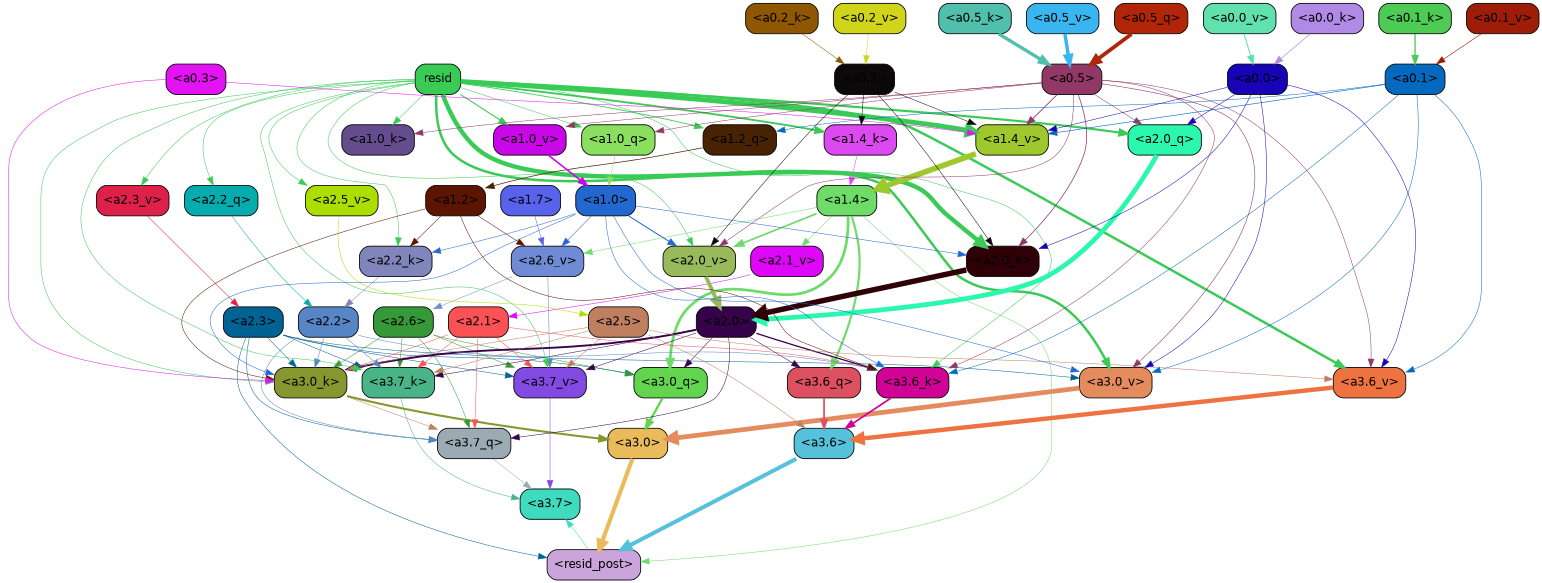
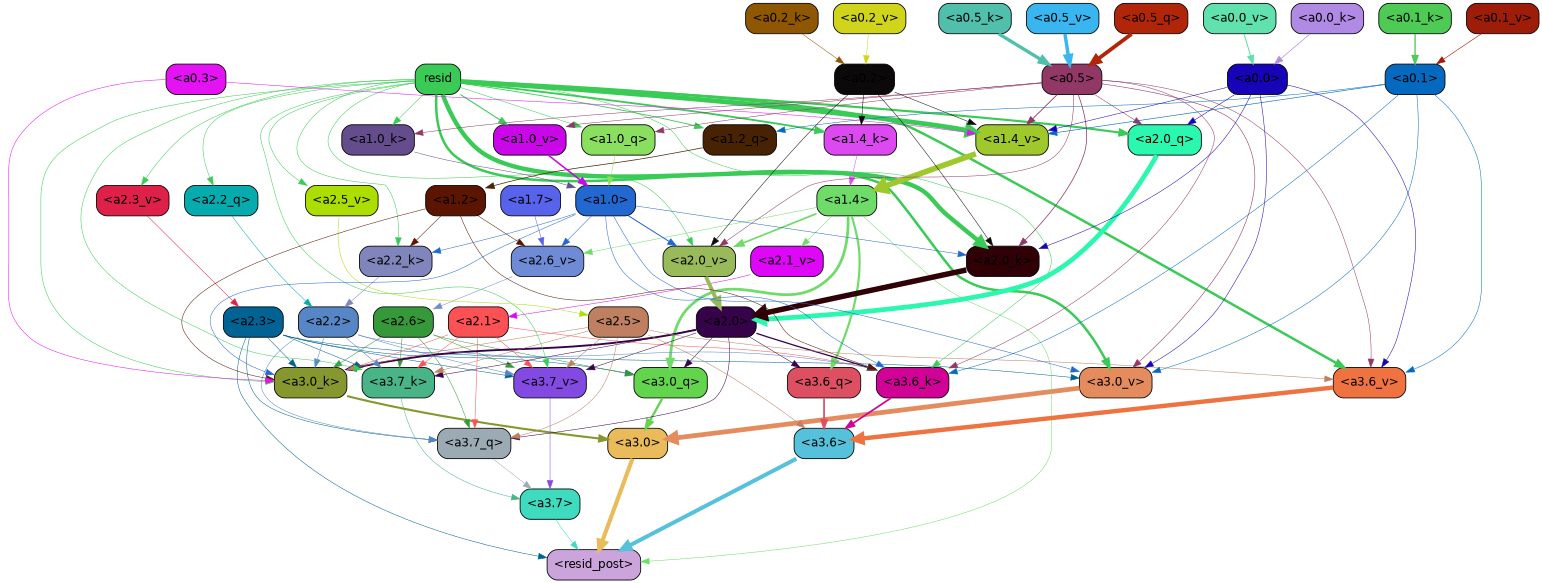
  strict digraph {
    splines=true
    node [color=black fontname=Helvetica shape=box style="filled, rounded"]
    edge [color="#3acb56" penwidth=0.6]
    "<a3.7>" [fillcolor="#3edbbe"]
    "<resid_post>" [fillcolor="#cba4db"]
    "<a3.6>" [fillcolor="#55c1db"]
    "<a3.0>" [fillcolor="#e9bb5a"]
    "<a2.3>" [fillcolor="#016294"]
    "<a3.7_q>" [fillcolor="#9baab3"]
    "<a3.0_q>" [fillcolor="#62d44d"]
    "<a3.7_k>" [fillcolor="#49b486"]
    "<a3.0_k>" [fillcolor="#85972e"]
    "<a3.7_v>" [fillcolor="#834ae2"]
    "<a3.0_v>" [fillcolor="#e58c5e"]
    "<a1.4>" [fillcolor="#6fdc69"]
    "<a3.6_q>" [fillcolor="#dd5061"]
    "<a2.6_v>" [fillcolor="#6f8bd6"]
    "<a2.1_v>" [fillcolor="#de07f8"]
    "<a2.0_v>" [fillcolor="#98ba5a"]
    "<a2.6>" [fillcolor="#369939"]
    "<a2.1>" [fillcolor="#fc5155"]
    "<a2.0>" [fillcolor="#360249"]
    "<a3.6_k>" [fillcolor="#d10296"]
    "<a3.6_v>" [fillcolor="#ee7341"]
    "<a2.5>" [fillcolor="#bf7f61"]
    "<a2.2>" [fillcolor="#5686c5"]
    n24 [fillcolor="#3acb56" label=resid]
    "<a2.2_q>" [fillcolor="#06abae"]
    "<a2.0_q>" [fillcolor="#2bf7af"]
    "<a2.2_k>" [fillcolor="#8085bb"]
    "<a2.0_k>" [fillcolor="#2f0107"]
    "<a2.5_v>" [fillcolor="#acdf01"]
    "<a2.3_v>" [fillcolor="#df2049"]
    "<a1.2_q>" [fillcolor="#472304"]
    "<a1.0_q>" [fillcolor="#8bdf5e"]
    "<a1.4_k>" [fillcolor="#dc49f0"]
    "<a1.0_k>" [fillcolor="#654c8d"]
    "<a1.4_v>" [fillcolor="#9ec82b"]
    "<a1.0_v>" [fillcolor="#ca07e8"]
    "<a1.2>" [fillcolor="#5b1500"]
    "<a1.0>" [fillcolor="#2367d0"]
    "<a0.5>" [fillcolor="#913866"]
    "<a0.1>" [fillcolor="#056abf"]
    "<a0.3>" [fillcolor="#e313f4"]
    "<a0.0>" [fillcolor="#1604b6"]
    "<a0.2>" [fillcolor="#0c090a"]
    "<a1.7>" [fillcolor="#5863ec"]
    "<a0.5_q>" [fillcolor="#b12609"]
    "<a0.5_k>" [fillcolor="#50bfab"]
    "<a0.2_k>" [fillcolor="#8f5701"]
    "<a0.1_k>" [fillcolor="#4dcb54"]
    "<a0.0_k>" [fillcolor="#b18ae6"]
    "<a0.5_v>" [fillcolor="#39b5f0"]
    "<a0.2_v>" [fillcolor="#d0d51c"]
    "<a0.1_v>" [fillcolor="#9d1d09"]
    "<a0.0_v>" [fillcolor="#60e1ae"]
-   "<resid_post>" -> "<a3.7>" [color="#3edbbe"]
+   "<a3.7>" -> "<resid_post>" [color="#3edbbe"]
    "<a3.6>" -> "<resid_post>" [color="#55c1db" penwidth=4.753257989883423]
    "<a3.0>" -> "<resid_post>" [color="#e9bb5a" penwidth=4.90053927898407]
    "<a2.3>" -> "<resid_post>" [color="#016294"]
    "<a2.3>" -> "<a3.7_q>" [color="#016294"]
    "<a2.3>" -> "<a3.0_q>" [color="#016294"]
    "<a2.3>" -> "<a3.7_k>" [color="#016294"]
    "<a2.3>" -> "<a3.0_k>" [color="#016294"]
    "<a2.3>" -> "<a3.7_v>" [color="#016294"]
    "<a2.3>" -> "<a3.0_v>" [color="#016294"]
    "<a3.7_q>" -> "<a3.7>" [color="#9baab3"]
    "<a3.0_q>" -> "<a3.0>" [color="#62d44d" penwidth=2.7421876192092896]
    "<a3.7_k>" -> "<a3.7>" [color="#49b486"]
    "<a3.0_k>" -> "<a3.0>" [color="#85972e" penwidth=2.476402521133423]
    "<a3.7_v>" -> "<a3.7>" [color="#834ae2"]
    "<a3.0_v>" -> "<a3.0>" [color="#e58c5e" penwidth=5.652270674705505]
    "<a1.4>" -> "<resid_post>" [color="#6fdc69"]
    "<a1.4>" -> "<a3.0_q>" [color="#6fdc69" penwidth=3.2779015004634857]
    "<a1.4>" -> "<a3.6_q>" [color="#6fdc69" penwidth=2.6043437719345093]
    "<a1.4>" -> "<a2.6_v>" [color="#6fdc69"]
    "<a1.4>" -> "<a2.1_v>" [color="#6fdc69"]
    "<a1.4>" -> "<a2.0_v>" [color="#6fdc69" penwidth=2.089712530374527]
    "<a3.6_q>" -> "<a3.6>" [color="#dd5061" penwidth=2.091020345687866]
    "<a2.6_v>" -> "<a2.6>" [color="#6f8bd6"]
    "<a2.1_v>" -> "<a2.1>" [color="#de07f8"]
    "<a2.0_v>" -> "<a2.0>" [color="#98ba5a" penwidth=4.569358706474304]
    "<a2.6>" -> "<a3.7_q>" [color="#369939"]
    "<a2.6>" -> "<a3.0_q>" [color="#369939"]
    "<a2.6>" -> "<a3.7_k>" [color="#369939"]
    "<a2.6>" -> "<a3.0_k>" [color="#369939"]
    "<a2.6>" -> "<a3.7_v>" [color="#369939"]
    "<a2.1>" -> "<a3.7_q>" [color="#fc5155"]
    "<a2.1>" -> "<a3.7_k>" [color="#fc5155"]
    "<a2.1>" -> "<a3.0_k>" [color="#fc5155"]
    "<a2.1>" -> "<a3.7_v>" [color="#fc5155"]
    "<a2.1>" -> "<a3.6_k>" [color="#fc5155"]
    "<a2.0>" -> "<a3.7_q>" [color="#360249"]
    "<a2.0>" -> "<a3.0_q>" [color="#360249"]
    "<a2.0>" -> "<a3.7_k>" [color="#360249"]
    "<a2.0>" -> "<a3.0_k>" [color="#360249" penwidth=2.2551413774490356]
    "<a2.0>" -> "<a3.7_v>" [color="#360249"]
    "<a2.0>" -> "<a3.6_q>" [color="#360249"]
    "<a2.0>" -> "<a3.6_k>" [color="#360249" penwidth=1.5290023684501648]
    "<a3.6_k>" -> "<a3.6>" [color="#d10296" penwidth=2.048597991466522]
    "<a3.6_v>" -> "<a3.6>" [color="#ee7341" penwidth=5.2550448179244995]
    "<a2.5>" -> "<a3.6>" [color="#bf7f61"]
-   "<a3.0_k>" -> "<a3.7_q>" [color="#bf7f61"]
+   "<a2.5>" -> "<a3.7_q>" [color="#bf7f61"]
    "<a2.5>" -> "<a3.7_k>" [color="#bf7f61"]
    "<a2.5>" -> "<a3.0_k>" [color="#bf7f61"]
    "<a2.5>" -> "<a3.7_v>" [color="#bf7f61"]
    "<a2.5>" -> "<a3.6_v>" [color="#bf7f61"]
    "<a2.2>" -> "<a3.7_q>" [color="#5686c5"]
    "<a2.2>" -> "<a3.7_k>" [color="#5686c5"]
    "<a2.2>" -> "<a3.0_k>" [color="#5686c5"]
-   "<a2.6_v>" -> "<a3.7_v>" [color="#5686c5"]
+   "<a2.2>" -> "<a3.7_v>" [color="#5686c5"]
    "<a2.2>" -> "<a3.6_k>" [color="#5686c5"]
    n24 -> "<a3.7_k>"
    n24 -> "<a3.0_k>"
    n24 -> "<a3.7_v>"
    n24 -> "<a3.0_v>" [penwidth=2.972973108291626]
    n24 -> "<a2.0_v>"
    n24 -> "<a3.6_k>"
    n24 -> "<a3.6_v>" [penwidth=2.9556376338005066]
    n24 -> "<a2.2_q>"
    n24 -> "<a2.0_q>" [penwidth=2.540744114667177]
    n24 -> "<a2.2_k>"
    n24 -> "<a2.0_k>" [penwidth=5.233989953994751]
    n24 -> "<a2.5_v>"
    n24 -> "<a2.3_v>"
    n24 -> "<a1.2_q>" [penwidth=1.0232882499694824]
    n24 -> "<a1.0_q>"
    n24 -> "<a1.4_k>" [penwidth=2.181154489517212]
    n24 -> "<a1.0_k>"
    n24 -> "<a1.4_v>" [penwidth=5.707561254501343]
    n24 -> "<a1.0_v>" [penwidth=1.26310396194458]
    "<a2.2_q>" -> "<a2.2>" [color="#06abae"]
    "<a2.0_q>" -> "<a2.0>" [color="#2bf7af" penwidth=5.6763341426849365]
    "<a2.2_k>" -> "<a2.2>" [color="#8085bb"]
    "<a2.0_k>" -> "<a2.0>" [color="#2f0107" penwidth=6.450865745544434]
    "<a2.5_v>" -> "<a2.5>" [color="#acdf01"]
    "<a2.3_v>" -> "<a2.3>" [color="#df2049"]
    "<a1.2_q>" -> "<a1.2>" [color="#472304" penwidth=0.8473789691925049]
    "<a1.0_q>" -> "<a1.0>" [color="#8bdf5e"]
    "<a1.4_k>" -> "<a1.4>" [color="#dc49f0"]
+   "<a1.0_k>" -> "<a1.0>" [color="#654c8d"]
    "<a1.4_v>" -> "<a1.4>" [color="#9ec82b" penwidth=6.609479665756226]
    "<a1.0_v>" -> "<a1.0>" [color="#ca07e8" penwidth=1.862385869026184]
    "<a1.2>" -> "<a3.0_k>" [color="#5b1500"]
    "<a1.2>" -> "<a2.6_v>" [color="#5b1500"]
    "<a1.2>" -> "<a3.6_k>" [color="#5b1500"]
    "<a1.2>" -> "<a2.2_k>" [color="#5b1500"]
    "<a1.0>" -> "<a3.0_k>" [color="#2367d0"]
    "<a1.0>" -> "<a3.0_v>" [color="#2367d0"]
    "<a1.0>" -> "<a2.6_v>" [color="#2367d0"]
    "<a1.0>" -> "<a2.0_v>" [color="#2367d0" penwidth=1.1915444135665894]
    "<a1.0>" -> "<a3.6_k>" [color="#2367d0"]
    "<a1.0>" -> "<a2.2_k>" [color="#2367d0"]
    "<a1.0>" -> "<a2.0_k>" [color="#2367d0"]
    "<a0.5>" -> "<a3.0_v>" [color="#913866" penwidth=0.6790935099124908]
    "<a0.5>" -> "<a2.0_v>" [color="#913866"]
    "<a0.5>" -> "<a3.6_k>" [color="#913866"]
    "<a0.5>" -> "<a3.6_v>" [color="#913866"]
    "<a0.5>" -> "<a2.0_q>" [color="#913866"]
    "<a0.5>" -> "<a2.0_k>" [color="#913866" penwidth=0.8868831396102905]
    "<a0.5>" -> "<a1.0_q>" [color="#913866"]
    "<a0.5>" -> "<a1.0_k>" [color="#913866"]
    "<a0.5>" -> "<a1.4_v>" [color="#913866" penwidth=1.0242966413497925]
    "<a0.5>" -> "<a1.0_v>" [color="#913866"]
    "<a0.1>" -> "<a3.0_v>" [color="#056abf"]
    "<a0.1>" -> "<a3.6_k>" [color="#056abf"]
    "<a0.1>" -> "<a3.6_v>" [color="#056abf"]
    "<a0.1>" -> "<a1.2_q>" [color="#056abf"]
    "<a0.1>" -> "<a1.4_v>" [color="#056abf" penwidth=0.7291159629821777]
    "<a0.3>" -> "<a3.0_k>" [color="#e313f4"]
    "<a0.3>" -> "<a1.4_v>" [color="#e313f4"]
    "<a0.0>" -> "<a3.0_v>" [color="#1604b6"]
    "<a0.0>" -> "<a3.6_v>" [color="#1604b6"]
    "<a0.0>" -> "<a2.0_q>" [color="#1604b6"]
    "<a0.0>" -> "<a2.0_k>" [color="#1604b6"]
    "<a0.0>" -> "<a1.4_v>" [color="#1604b6"]
    "<a0.2>" -> "<a2.0_v>" [color="#0c090a"]
    "<a0.2>" -> "<a2.0_k>" [color="#0c090a"]
    "<a0.2>" -> "<a1.4_k>" [color="#0c090a"]
    "<a0.2>" -> "<a1.4_v>" [color="#0c090a"]
    "<a1.7>" -> "<a2.6_v>" [color="#5863ec"]
    "<a0.5_q>" -> "<a0.5>" [color="#b12609" penwidth=4.525571644306183]
    "<a0.5_k>" -> "<a0.5>" [color="#50bfab" penwidth=3.994816780090332]
    "<a0.2_k>" -> "<a0.2>" [color="#8f5701"]
    "<a0.1_k>" -> "<a0.1>" [color="#4dcb54" penwidth=1.5859735012054443]
    "<a0.0_k>" -> "<a0.0>" [color="#b18ae6" penwidth=0.8134422302246094]
    "<a0.5_v>" -> "<a0.5>" [color="#39b5f0" penwidth=4.101986527442932]
    "<a0.2_v>" -> "<a0.2>" [color="#d0d51c"]
    "<a0.1_v>" -> "<a0.1>" [color="#9d1d09" penwidth=0.6931805610656738]
    "<a0.0_v>" -> "<a0.0>" [color="#60e1ae" penwidth=1.2705905437469482]
  }
